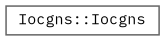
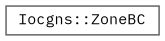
  digraph {
    rankdir=LR
    fontname="IBM Plex Mono"
-   n1 [color=grey40 fillcolor=white fontname="IBM Plex Mono" fontsize=10 height=0.2 label="Iocgns::Iocgns" shape=box style=filled width=0.4]
+   n1 [color=grey40 fillcolor=white fontname="IBM Plex Mono" fontsize=10 height=0.2 label="Iocgns::ZoneBC" shape=box style=filled width=0.4]
  }
